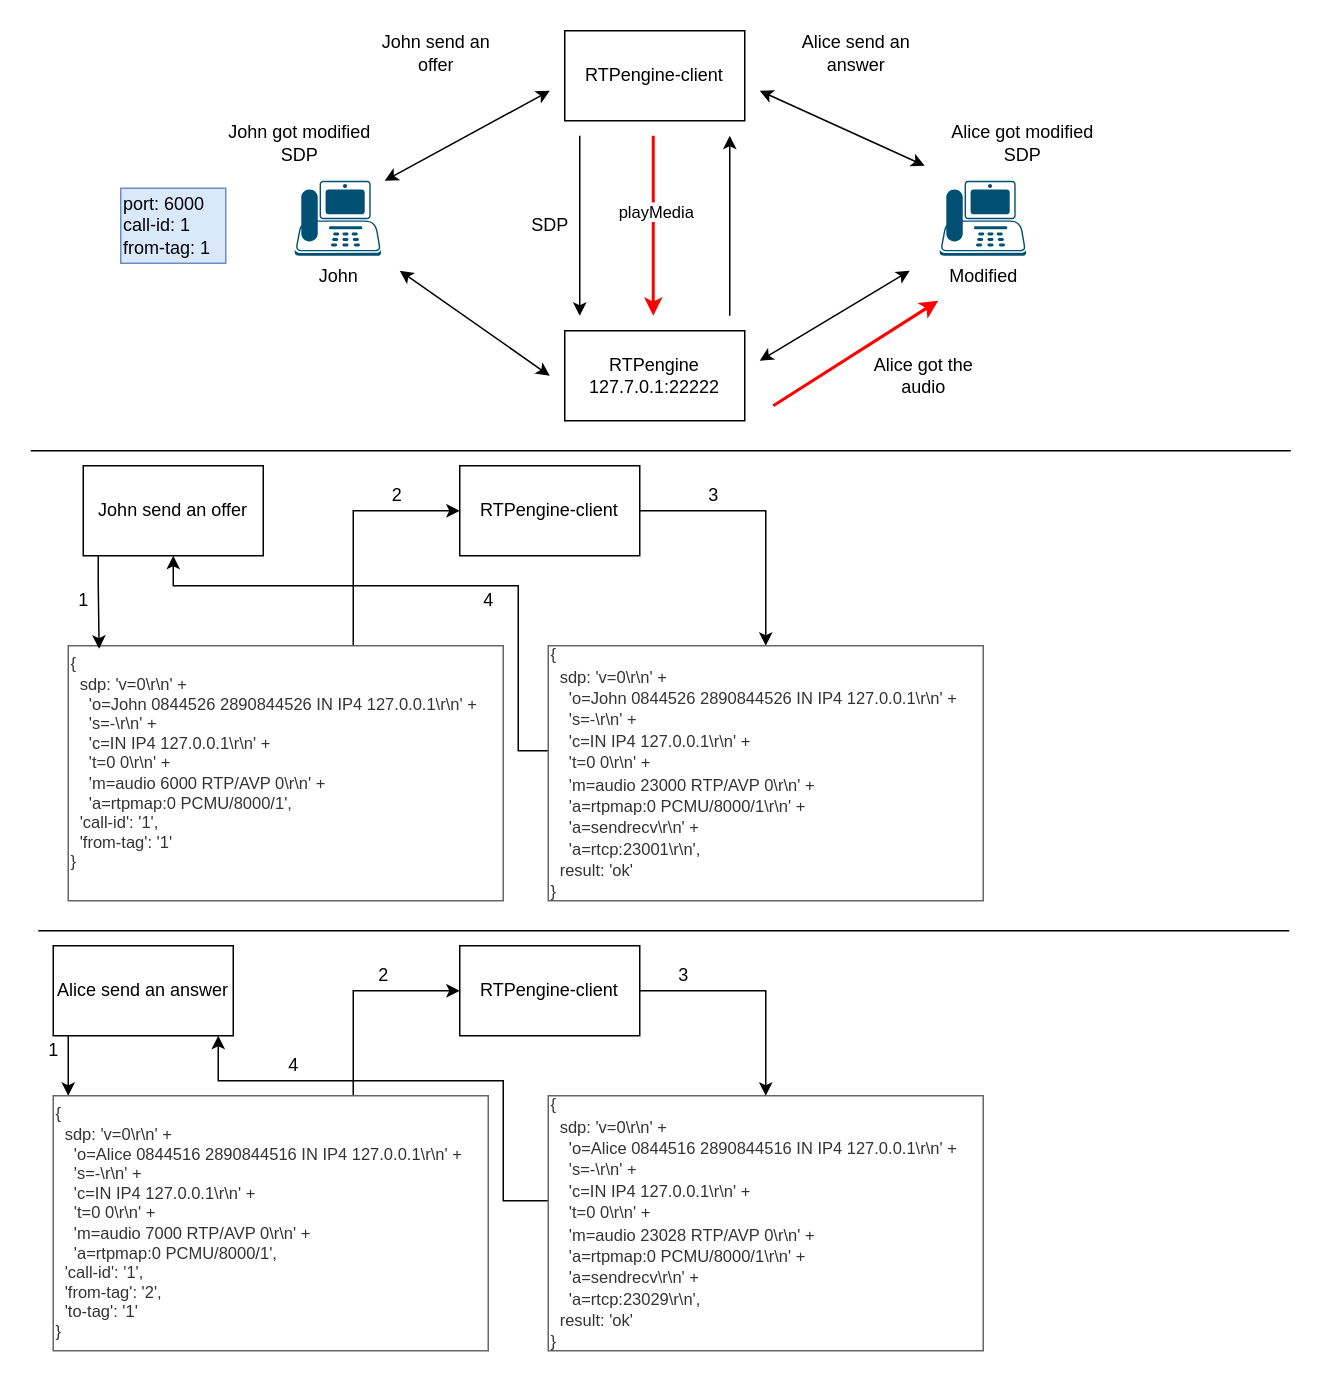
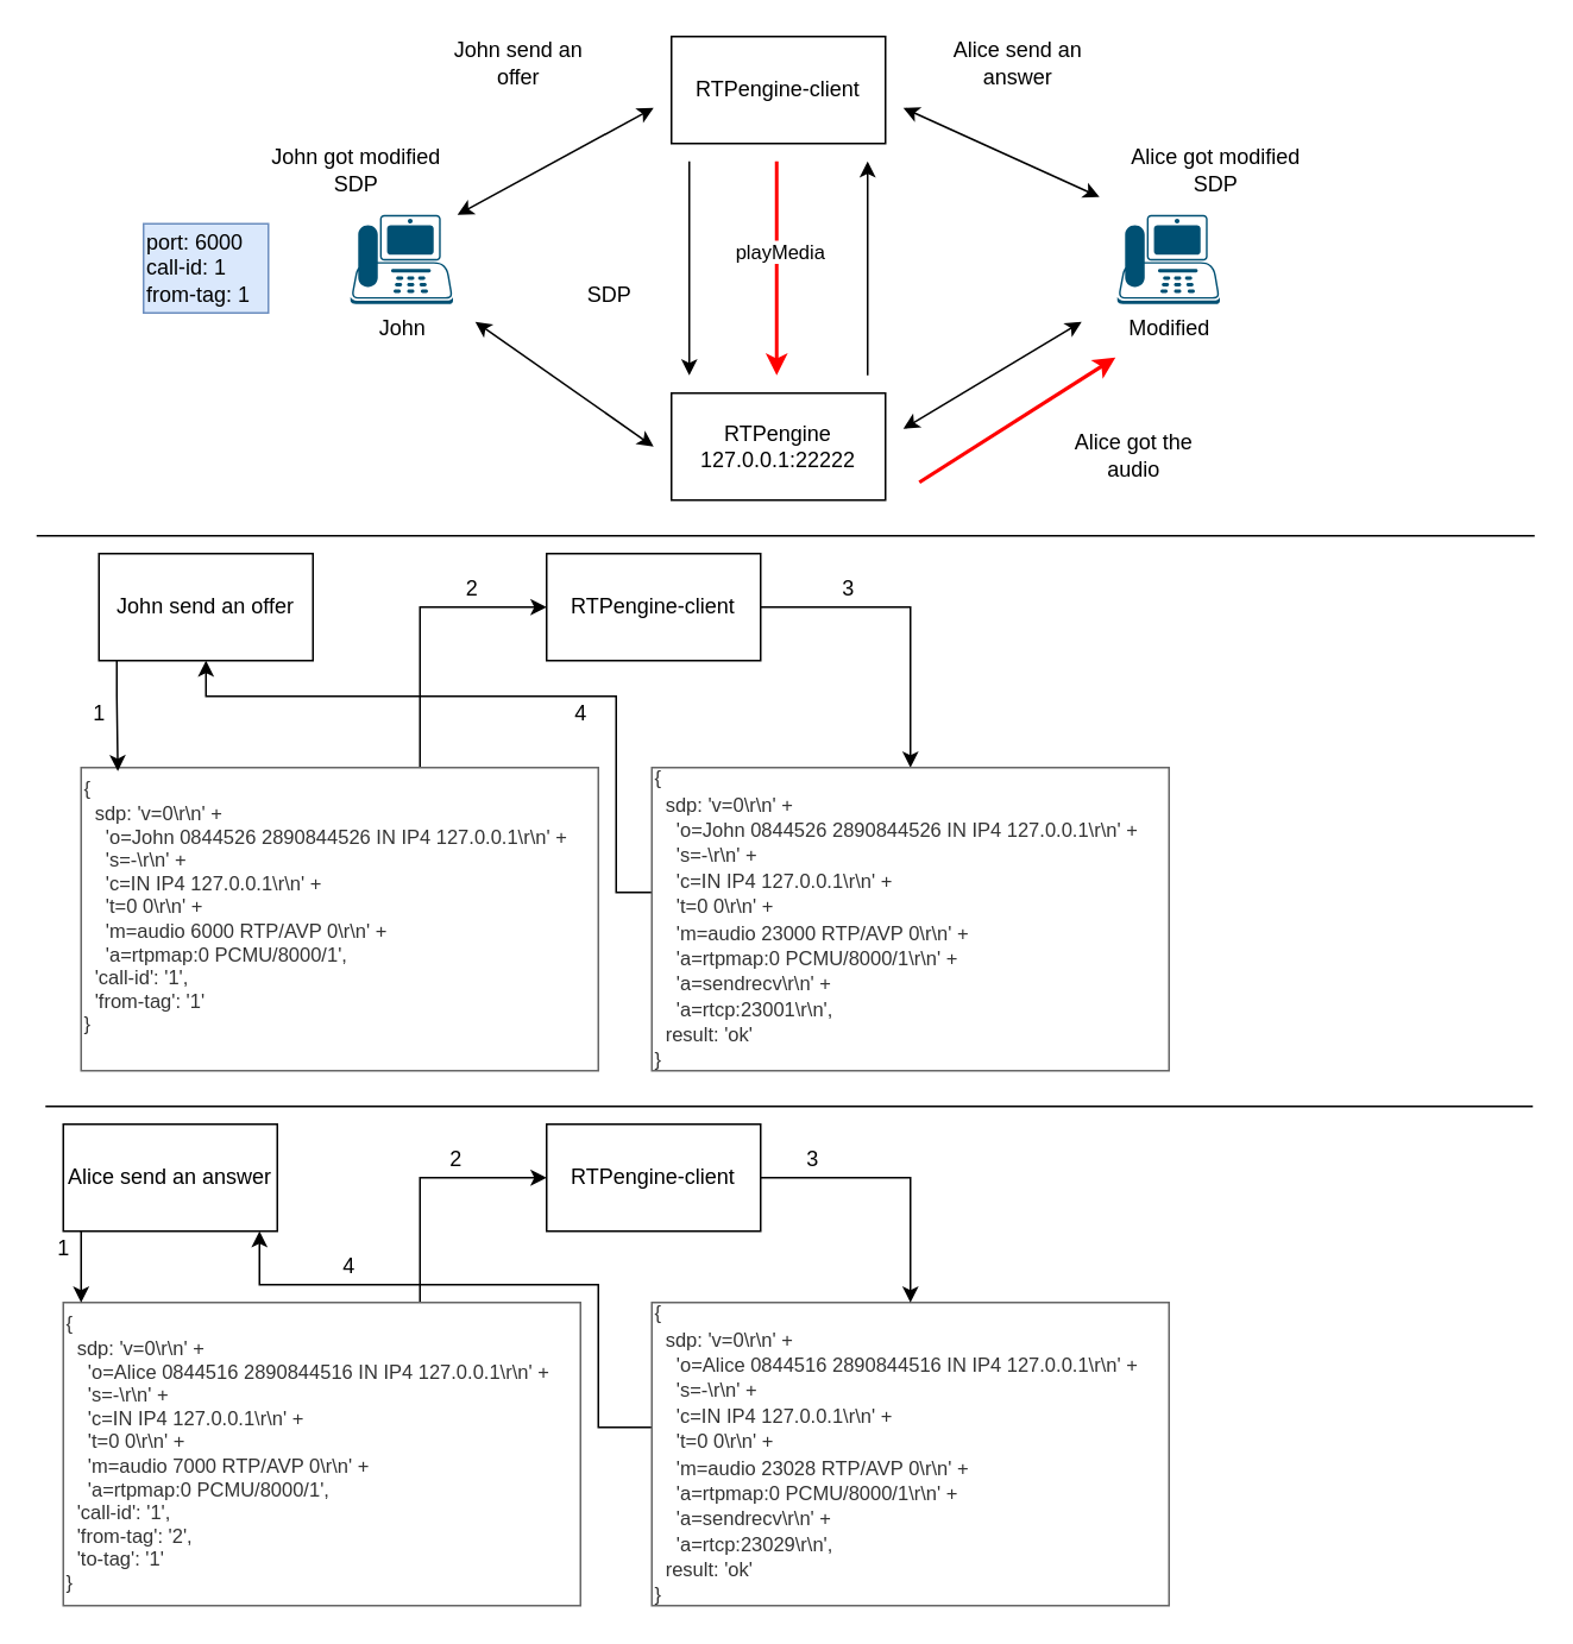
  <mxCell id="0" />
  <mxCell id="1" parent="0" />
- <mxCell id="2" value="RTPengine&lt;br&gt;127.7.0.1:22222" style="rounded=0;whiteSpace=wrap;html=1;fillColor=none;" parent="1" vertex="1"><mxGeometry x="376" y="220" width="120" height="60" as="geometry" /></mxCell>
+ <mxCell id="2" value="RTPengine&lt;br&gt;127.0.0.1:22222" style="rounded=0;whiteSpace=wrap;html=1;fillColor=none;" parent="1" vertex="1"><mxGeometry x="376" y="220" width="120" height="60" as="geometry" /></mxCell>
  <mxCell id="3" value="RTPengine-client" style="rounded=0;whiteSpace=wrap;html=1;fillColor=none;" parent="1" vertex="1"><mxGeometry x="376" width="120" height="60" as="geometry" y="20" /></mxCell>
  <mxCell id="4" value="John" style="points=[[0.59,0,0],[0.87,0.015,0],[0.88,0.3,0],[0.99,0.99,0],[0.5,1,0],[0.01,0.99,0],[0.075,0.5,0],[0.17,0.115,0]];verticalLabelPosition=bottom;html=1;verticalAlign=top;aspect=fixed;align=center;pointerEvents=1;shape=mxgraph.cisco19.ip_phone;fillColor=#005073;strokeColor=none;" parent="1" vertex="1"><mxGeometry x="196" y="120" width="57.5" height="50" as="geometry" /></mxCell>
  <mxCell id="5" value="Modified" style="points=[[0.59,0,0],[0.87,0.015,0],[0.88,0.3,0],[0.99,0.99,0],[0.5,1,0],[0.01,0.99,0],[0.075,0.5,0],[0.17,0.115,0]];verticalLabelPosition=bottom;html=1;verticalAlign=top;aspect=fixed;align=center;pointerEvents=1;shape=mxgraph.cisco19.ip_phone;fillColor=#005073;strokeColor=none;" parent="1" vertex="1"><mxGeometry x="626" y="120" width="57.5" height="50" as="geometry" /></mxCell>
  <mxCell id="6" value="" style="endArrow=classic;startArrow=classic;html=1;" parent="1" edge="1"><mxGeometry width="50" height="50" relative="1" as="geometry"><mxPoint x="256" y="120" as="sourcePoint" /><mxPoint x="366" y="60" as="targetPoint" /></mxGeometry></mxCell>
  <mxCell id="7" value="" style="endArrow=classic;startArrow=classic;html=1;" parent="1" edge="1"><mxGeometry width="50" height="50" relative="1" as="geometry"><mxPoint x="616" y="110" as="sourcePoint" /><mxPoint x="506" y="60" as="targetPoint" /></mxGeometry></mxCell>
  <mxCell id="8" value="" style="endArrow=classic;startArrow=classic;html=1;" parent="1" edge="1"><mxGeometry width="50" height="50" relative="1" as="geometry"><mxPoint x="266" y="180" as="sourcePoint" /><mxPoint x="366" y="250" as="targetPoint" /></mxGeometry></mxCell>
  <mxCell id="9" value="" style="endArrow=classic;startArrow=classic;html=1;" parent="1" edge="1"><mxGeometry width="50" height="50" relative="1" as="geometry"><mxPoint x="506" y="240" as="sourcePoint" /><mxPoint x="606" y="180" as="targetPoint" /></mxGeometry></mxCell>
  <mxCell id="10" value="" style="endArrow=classic;html=1;" parent="1" edge="1"><mxGeometry width="50" height="50" relative="1" as="geometry"><mxPoint x="386" y="90" as="sourcePoint" /><mxPoint x="386" y="210" as="targetPoint" /></mxGeometry></mxCell>
- <mxCell id="11" value="SDP" style="text;html=1;align=center;verticalAlign=middle;resizable=0;points=[];autosize=1;" parent="1" vertex="1"><mxGeometry x="346" y="140" width="40" height="20" as="geometry" /></mxCell>
+ <mxCell id="11" value="SDP" style="text;html=1;align=center;verticalAlign=middle;resizable=0;points=[];autosize=1;" parent="1" vertex="1"><mxGeometry x="321" y="155" width="40" height="20" as="geometry" /></mxCell>
  <mxCell id="12" value="" style="endArrow=classic;html=1;" parent="1" edge="1"><mxGeometry width="50" height="50" relative="1" as="geometry"><mxPoint x="486" y="210" as="sourcePoint" /><mxPoint x="486" y="90" as="targetPoint" /></mxGeometry></mxCell>
  <mxCell id="13" style="edgeStyle=orthogonalEdgeStyle;rounded=0;orthogonalLoop=1;jettySize=auto;html=1;" parent="1" source="14" target="20" edge="1"><mxGeometry relative="1" as="geometry"><Array as="points"><mxPoint x="235" y="340" /></Array></mxGeometry></mxCell>
  <mxCell id="14" value="&lt;div style=&quot;font-size: 11px&quot;&gt;&lt;div&gt;{&lt;/div&gt;&lt;div&gt;&amp;nbsp; sdp: 'v=0\r\n' +&lt;/div&gt;&lt;div&gt;&amp;nbsp; &amp;nbsp; 'o=John 0844526 2890844526 IN IP4 127.0.0.1\r\n' +&lt;/div&gt;&lt;div&gt;&amp;nbsp; &amp;nbsp; 's=-\r\n' +&lt;/div&gt;&lt;div&gt;&amp;nbsp; &amp;nbsp; 'c=IN IP4 127.0.0.1\r\n' +&lt;/div&gt;&lt;div&gt;&amp;nbsp; &amp;nbsp; 't=0 0\r\n' +&lt;/div&gt;&lt;div&gt;&amp;nbsp; &amp;nbsp; 'm=audio 6000 RTP/AVP 0\r\n' +&lt;/div&gt;&lt;div&gt;&amp;nbsp; &amp;nbsp; 'a=rtpmap:0 PCMU/8000/1',&lt;/div&gt;&lt;div&gt;&amp;nbsp; 'call-id': '1',&lt;/div&gt;&lt;div&gt;&amp;nbsp; 'from-tag': '1'&lt;/div&gt;&lt;div&gt;}&lt;/div&gt;&lt;div&gt;&lt;br&gt;&lt;/div&gt;&lt;/div&gt;" style="text;html=1;align=left;verticalAlign=middle;resizable=0;points=[];autosize=1;strokeColor=#666666;fontColor=#333333;" parent="1" vertex="1"><mxGeometry x="45" y="430" width="290" height="170" as="geometry" /></mxCell>
  <mxCell id="15" style="edgeStyle=orthogonalEdgeStyle;rounded=0;orthogonalLoop=1;jettySize=auto;html=1;" parent="1" source="16" target="36" edge="1"><mxGeometry relative="1" as="geometry"><Array as="points"><mxPoint x="235" y="660" /></Array></mxGeometry></mxCell>
  <mxCell id="16" value="&lt;div style=&quot;font-size: 11px&quot;&gt;&lt;div&gt;{&lt;/div&gt;&lt;div&gt;&amp;nbsp; sdp: 'v=0\r\n' +&lt;/div&gt;&lt;div&gt;&amp;nbsp; &amp;nbsp; 'o=Alice 0844516 2890844516 IN IP4 127.0.0.1\r\n' +&lt;/div&gt;&lt;div&gt;&amp;nbsp; &amp;nbsp; 's=-\r\n' +&lt;/div&gt;&lt;div&gt;&amp;nbsp; &amp;nbsp; 'c=IN IP4 127.0.0.1\r\n' +&lt;/div&gt;&lt;div&gt;&amp;nbsp; &amp;nbsp; 't=0 0\r\n' +&lt;/div&gt;&lt;div&gt;&amp;nbsp; &amp;nbsp; 'm=audio 7000 RTP/AVP 0\r\n' +&lt;/div&gt;&lt;div&gt;&amp;nbsp; &amp;nbsp; 'a=rtpmap:0 PCMU/8000/1',&lt;/div&gt;&lt;div&gt;&amp;nbsp; 'call-id': '1',&lt;/div&gt;&lt;div&gt;&amp;nbsp; 'from-tag': '2',&lt;/div&gt;&lt;div&gt;&amp;nbsp; 'to-tag': '1'&lt;/div&gt;&lt;div&gt;}&lt;/div&gt;&lt;/div&gt;" style="text;html=1;align=left;verticalAlign=middle;resizable=0;points=[];autosize=1;strokeColor=#666666;fontColor=#333333;" parent="1" vertex="1"><mxGeometry x="35" y="730" width="290" height="170" as="geometry" /></mxCell>
  <mxCell id="17" style="edgeStyle=orthogonalEdgeStyle;rounded=0;orthogonalLoop=1;jettySize=auto;html=1;entryX=0.071;entryY=0.012;entryDx=0;entryDy=0;entryPerimeter=0;" parent="1" source="18" target="14" edge="1"><mxGeometry relative="1" as="geometry"><Array as="points"><mxPoint x="65" y="390" /><mxPoint x="65" y="390" /></Array></mxGeometry></mxCell>
  <mxCell id="18" value="John send an offer" style="rounded=0;whiteSpace=wrap;html=1;align=center;fillColor=none;" parent="1" vertex="1"><mxGeometry x="55" y="310" width="120" height="60" as="geometry" /></mxCell>
  <mxCell id="19" style="edgeStyle=orthogonalEdgeStyle;rounded=0;orthogonalLoop=1;jettySize=auto;html=1;" parent="1" source="20" target="22" edge="1"><mxGeometry relative="1" as="geometry"><Array as="points"><mxPoint x="510" y="340" /></Array></mxGeometry></mxCell>
  <mxCell id="20" value="RTPengine-client" style="rounded=0;whiteSpace=wrap;html=1;align=center;fillColor=none;" parent="1" vertex="1"><mxGeometry x="306" y="310" width="120" height="60" as="geometry" /></mxCell>
  <mxCell id="21" style="edgeStyle=orthogonalEdgeStyle;rounded=0;orthogonalLoop=1;jettySize=auto;html=1;" parent="1" source="22" target="18" edge="1"><mxGeometry relative="1" as="geometry"><Array as="points"><mxPoint x="345" y="500" /><mxPoint x="345" y="390" /><mxPoint x="115" y="390" /></Array></mxGeometry></mxCell>
  <mxCell id="22" value="&lt;div&gt;&lt;div&gt;&lt;div&gt;&lt;span style=&quot;font-size: 11px&quot;&gt;{&lt;/span&gt;&lt;/div&gt;&lt;div&gt;&lt;span style=&quot;font-size: 11px&quot;&gt;&amp;nbsp; sdp: 'v=0\r\n' +&lt;/span&gt;&lt;/div&gt;&lt;div&gt;&lt;span style=&quot;font-size: 11px&quot;&gt;&amp;nbsp; &amp;nbsp; 'o=John 0844526 2890844526 IN IP4 127.0.0.1\r\n' +&lt;/span&gt;&lt;/div&gt;&lt;div&gt;&lt;span style=&quot;font-size: 11px&quot;&gt;&amp;nbsp; &amp;nbsp; 's=-\r\n' +&lt;/span&gt;&lt;/div&gt;&lt;div&gt;&lt;span style=&quot;font-size: 11px&quot;&gt;&amp;nbsp; &amp;nbsp; 'c=IN IP4 127.0.0.1\r\n' +&lt;/span&gt;&lt;/div&gt;&lt;div&gt;&lt;span style=&quot;font-size: 11px&quot;&gt;&amp;nbsp; &amp;nbsp; 't=0 0\r\n' +&lt;/span&gt;&lt;/div&gt;&lt;div&gt;&lt;span style=&quot;font-size: 11px&quot;&gt;&amp;nbsp; &amp;nbsp; 'm=audio 23000 RTP/AVP 0\r\n' +&lt;/span&gt;&lt;/div&gt;&lt;div&gt;&lt;span style=&quot;font-size: 11px&quot;&gt;&amp;nbsp; &amp;nbsp; 'a=rtpmap:0 PCMU/8000/1\r\n' +&lt;/span&gt;&lt;/div&gt;&lt;div&gt;&lt;span style=&quot;font-size: 11px&quot;&gt;&amp;nbsp; &amp;nbsp; 'a=sendrecv\r\n' +&lt;/span&gt;&lt;/div&gt;&lt;div&gt;&lt;span style=&quot;font-size: 11px&quot;&gt;&amp;nbsp; &amp;nbsp; 'a=rtcp:23001\r\n',&lt;/span&gt;&lt;/div&gt;&lt;div&gt;&lt;span style=&quot;font-size: 11px&quot;&gt;&amp;nbsp; result: 'ok'&lt;/span&gt;&lt;/div&gt;&lt;div&gt;&lt;span style=&quot;font-size: 11px&quot;&gt;}&lt;/span&gt;&lt;/div&gt;&lt;/div&gt;&lt;/div&gt;" style="text;html=1;align=left;verticalAlign=middle;resizable=0;points=[];autosize=1;strokeColor=#666666;fontColor=#333333;" parent="1" vertex="1"><mxGeometry x="365" y="430" width="290" height="170" as="geometry" /></mxCell>
  <mxCell id="23" value="" style="endArrow=none;html=1;" parent="1" edge="1"><mxGeometry width="50" height="50" relative="1" as="geometry"><mxPoint x="20" y="300" as="sourcePoint" /><mxPoint x="860" y="300" as="targetPoint" /></mxGeometry></mxCell>
  <mxCell id="24" value="1" style="text;html=1;align=center;verticalAlign=middle;resizable=0;points=[];autosize=1;" parent="1" vertex="1"><mxGeometry x="45" y="390" width="20" height="20" as="geometry" /></mxCell>
  <mxCell id="25" value="2" style="text;html=1;align=center;verticalAlign=middle;resizable=0;points=[];autosize=1;" parent="1" vertex="1"><mxGeometry x="253.5" y="320" width="20" height="20" as="geometry" /></mxCell>
  <mxCell id="26" value="3" style="text;html=1;align=center;verticalAlign=middle;resizable=0;points=[];autosize=1;" parent="1" vertex="1"><mxGeometry x="465" y="320" width="20" height="20" as="geometry" /></mxCell>
  <mxCell id="27" value="4" style="text;html=1;align=center;verticalAlign=middle;resizable=0;points=[];autosize=1;" parent="1" vertex="1"><mxGeometry x="315" y="390" width="20" height="20" as="geometry" /></mxCell>
  <mxCell id="28" value="John send an&lt;br&gt;offer" style="text;html=1;align=center;verticalAlign=middle;resizable=0;points=[];autosize=1;" parent="1" vertex="1"><mxGeometry x="245" width="90" height="30" as="geometry" y="20" /></mxCell>
  <mxCell id="29" value="Alice send an&lt;br&gt;answer" style="text;html=1;align=center;verticalAlign=middle;resizable=0;points=[];autosize=1;" parent="1" vertex="1"><mxGeometry x="525" width="90" height="30" as="geometry" y="20" /></mxCell>
  <mxCell id="30" style="edgeStyle=orthogonalEdgeStyle;rounded=0;orthogonalLoop=1;jettySize=auto;html=1;" parent="1" source="31" target="34" edge="1"><mxGeometry relative="1" as="geometry"><Array as="points"><mxPoint x="335" y="800" /><mxPoint x="335" y="720" /><mxPoint x="145" y="720" /></Array></mxGeometry></mxCell>
  <mxCell id="31" value="&lt;div&gt;&lt;div&gt;&lt;div&gt;&lt;span style=&quot;font-size: 11px&quot;&gt;{&lt;/span&gt;&lt;/div&gt;&lt;div&gt;&lt;span style=&quot;font-size: 11px&quot;&gt;&amp;nbsp; sdp: 'v=0\r\n' +&lt;/span&gt;&lt;/div&gt;&lt;div&gt;&lt;span style=&quot;font-size: 11px&quot;&gt;&amp;nbsp; &amp;nbsp; 'o=Alice 0844516 2890844516 IN IP4 127.0.0.1\r\n' +&lt;/span&gt;&lt;/div&gt;&lt;div&gt;&lt;span style=&quot;font-size: 11px&quot;&gt;&amp;nbsp; &amp;nbsp; 's=-\r\n' +&lt;/span&gt;&lt;/div&gt;&lt;div&gt;&lt;span style=&quot;font-size: 11px&quot;&gt;&amp;nbsp; &amp;nbsp; 'c=IN IP4 127.0.0.1\r\n' +&lt;/span&gt;&lt;/div&gt;&lt;div&gt;&lt;span style=&quot;font-size: 11px&quot;&gt;&amp;nbsp; &amp;nbsp; 't=0 0\r\n' +&lt;/span&gt;&lt;/div&gt;&lt;div&gt;&lt;span style=&quot;font-size: 11px&quot;&gt;&amp;nbsp; &amp;nbsp; 'm=audio 23028 RTP/AVP 0\r\n' +&lt;/span&gt;&lt;/div&gt;&lt;div&gt;&lt;span style=&quot;font-size: 11px&quot;&gt;&amp;nbsp; &amp;nbsp; 'a=rtpmap:0 PCMU/8000/1\r\n' +&lt;/span&gt;&lt;/div&gt;&lt;div&gt;&lt;span style=&quot;font-size: 11px&quot;&gt;&amp;nbsp; &amp;nbsp; 'a=sendrecv\r\n' +&lt;/span&gt;&lt;/div&gt;&lt;div&gt;&lt;span style=&quot;font-size: 11px&quot;&gt;&amp;nbsp; &amp;nbsp; 'a=rtcp:23029\r\n',&lt;/span&gt;&lt;/div&gt;&lt;div&gt;&lt;span style=&quot;font-size: 11px&quot;&gt;&amp;nbsp; result: 'ok'&lt;/span&gt;&lt;/div&gt;&lt;div&gt;&lt;span style=&quot;font-size: 11px&quot;&gt;}&lt;/span&gt;&lt;/div&gt;&lt;/div&gt;&lt;/div&gt;" style="text;html=1;align=left;verticalAlign=middle;resizable=0;points=[];autosize=1;strokeColor=#666666;fontColor=#333333;" parent="1" vertex="1"><mxGeometry x="365" y="730" width="290" height="170" as="geometry" /></mxCell>
  <mxCell id="32" value="" style="endArrow=none;html=1;" parent="1" edge="1"><mxGeometry width="50" height="50" relative="1" as="geometry"><mxPoint x="25" y="620" as="sourcePoint" /><mxPoint x="859" y="620" as="targetPoint" /></mxGeometry></mxCell>
  <mxCell id="33" style="edgeStyle=orthogonalEdgeStyle;rounded=0;orthogonalLoop=1;jettySize=auto;html=1;" parent="1" source="34" target="16" edge="1"><mxGeometry relative="1" as="geometry"><Array as="points"><mxPoint x="45" y="720" /><mxPoint x="45" y="720" /></Array></mxGeometry></mxCell>
  <mxCell id="34" value="Alice send an answer" style="rounded=0;whiteSpace=wrap;html=1;align=center;fillColor=none;" parent="1" vertex="1"><mxGeometry x="35" y="630" width="120" height="60" as="geometry" /></mxCell>
  <mxCell id="35" style="edgeStyle=orthogonalEdgeStyle;rounded=0;orthogonalLoop=1;jettySize=auto;html=1;" parent="1" source="36" target="31" edge="1"><mxGeometry relative="1" as="geometry"><Array as="points"><mxPoint x="510" y="660" /></Array></mxGeometry></mxCell>
  <mxCell id="36" value="RTPengine-client" style="rounded=0;whiteSpace=wrap;html=1;align=center;fillColor=none;" parent="1" vertex="1"><mxGeometry x="306" y="630" width="120" height="60" as="geometry" /></mxCell>
  <mxCell id="37" value="1" style="text;html=1;align=center;verticalAlign=middle;resizable=0;points=[];autosize=1;" parent="1" vertex="1"><mxGeometry x="25" y="690" width="20" height="20" as="geometry" /></mxCell>
  <mxCell id="38" value="2" style="text;html=1;align=center;verticalAlign=middle;resizable=0;points=[];autosize=1;" parent="1" vertex="1"><mxGeometry x="245" y="640" width="20" height="20" as="geometry" /></mxCell>
  <mxCell id="39" value="3" style="text;html=1;align=center;verticalAlign=middle;resizable=0;points=[];autosize=1;" parent="1" vertex="1"><mxGeometry x="445" y="640" width="20" height="20" as="geometry" /></mxCell>
  <mxCell id="40" value="4" style="text;html=1;align=center;verticalAlign=middle;resizable=0;points=[];autosize=1;" parent="1" vertex="1"><mxGeometry x="185" y="700" width="20" height="20" as="geometry" /></mxCell>
  <mxCell id="41" value="John got modified&lt;br&gt;SDP" style="text;html=1;align=center;verticalAlign=middle;resizable=0;points=[];autosize=1;" parent="1" vertex="1"><mxGeometry x="143.5" y="80" width="110" height="30" as="geometry" /></mxCell>
  <mxCell id="42" value="Alice got modified&lt;br&gt;SDP" style="text;html=1;align=center;verticalAlign=middle;resizable=0;points=[];autosize=1;" parent="1" vertex="1"><mxGeometry x="626" y="80" width="110" height="30" as="geometry" /></mxCell>
  <mxCell id="43" value="" style="endArrow=classic;html=1;fillColor=#f8cecc;strokeWidth=2;strokeColor=#FF0000;" parent="1" edge="1"><mxGeometry width="50" height="50" relative="1" as="geometry"><mxPoint x="435" y="90" as="sourcePoint" /><mxPoint x="435" y="210" as="targetPoint" /></mxGeometry></mxCell>
  <mxCell id="44" value="playMedia" style="edgeLabel;html=1;align=center;verticalAlign=middle;resizable=0;points=[];labelBackgroundColor=#ffffff;" parent="43" vertex="1" connectable="0"><mxGeometry x="-0.45" y="-2" relative="1" as="geometry"><mxPoint x="3" y="17" as="offset" /></mxGeometry></mxCell>
  <mxCell id="45" value="" style="endArrow=classic;html=1;strokeColor=#FF0000;strokeWidth=2;" parent="1" edge="1"><mxGeometry width="50" height="50" relative="1" as="geometry"><mxPoint x="515" y="270" as="sourcePoint" /><mxPoint x="625" y="200" as="targetPoint" /></mxGeometry></mxCell>
- <mxCell id="46" value="Alice got the&lt;br&gt;audio" style="text;html=1;align=center;verticalAlign=middle;resizable=0;points=[];autosize=1;" parent="1" vertex="1"><mxGeometry x="575" y="235" width="80" height="30" as="geometry" /></mxCell>
+ <mxCell id="46" value="Alice got the&lt;br&gt;audio" style="text;html=1;align=center;verticalAlign=middle;resizable=0;points=[];autosize=1;" parent="1" vertex="1"><mxGeometry x="595" y="240" width="80" height="30" as="geometry" /></mxCell>
  <mxCell id="47" value="&lt;span&gt;port: 6000&lt;/span&gt;&lt;br&gt;&lt;span&gt;call-id: 1&lt;/span&gt;&lt;br&gt;&lt;span&gt;from-tag: 1&lt;/span&gt;" style="rounded=0;whiteSpace=wrap;html=1;align=left;fillColor=#dae8fc;strokeColor=#6c8ebf;" parent="1" vertex="1"><mxGeometry x="80" y="125" width="70" height="50" as="geometry" /></mxCell>
